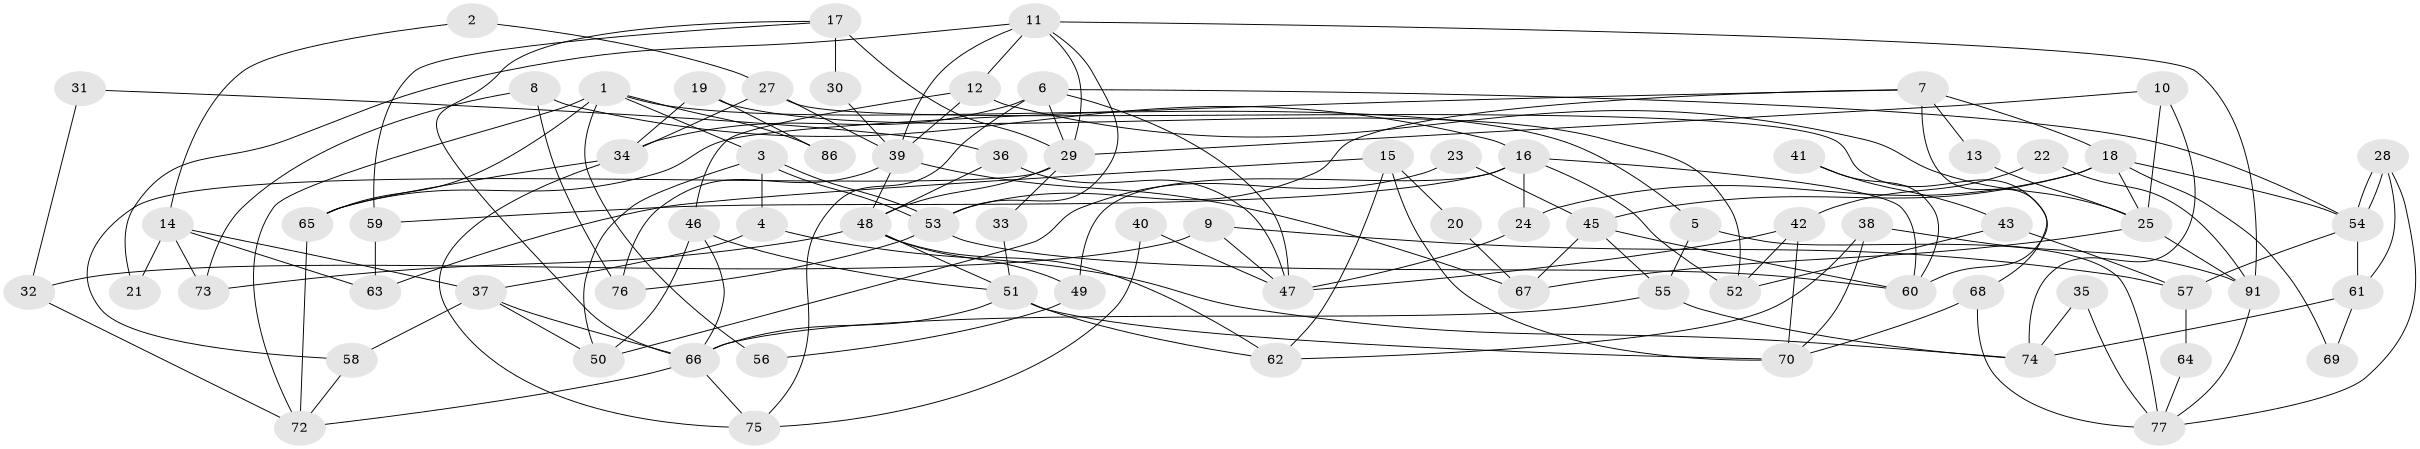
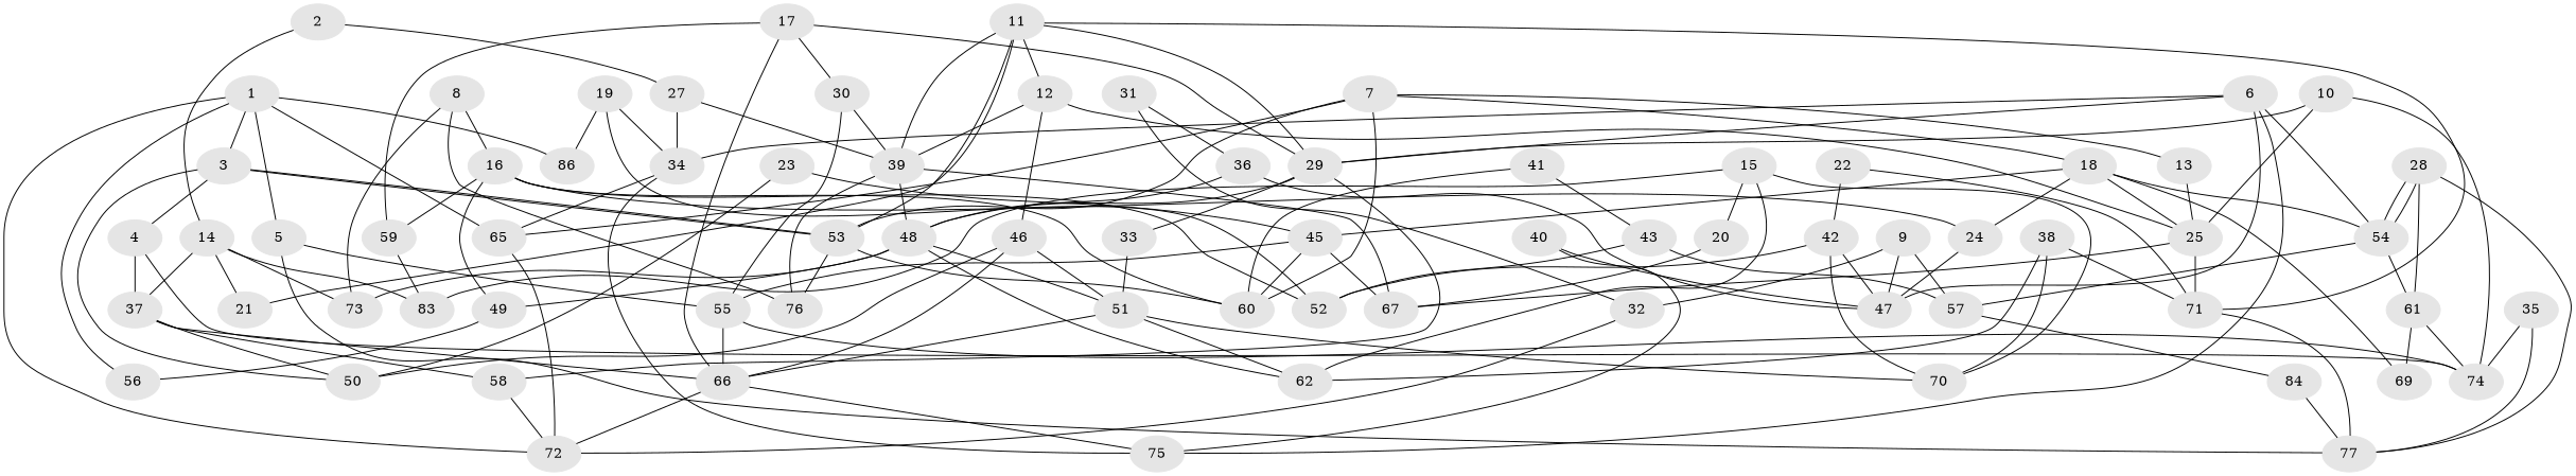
  graph {
    node [color=gray90 style=filled]
    1
    3
    5
    n4 [label=86]
    56
    65
    72
    4
    50
    53
    55
    77
    2
    14
    27
    37
    73
    21
-   63
+   63 [label=83]
    34
    39
-   68
    74
    60
    76
    66
    58
    6
    29
    47
    54
    75
    33
    48
    57
    61
    7
    13
    18
    25
    24
    45
    69
    8
    16
    49
    52
    59
    9
    32
-   64
+   64 [label=84]
    10
-   71 [label=91]
+   71
    67
    11
    12
    46
    51
    15
    20
    62
    70
    17
    30
    19
    22
    42
    23
    28
    31
    36
    35
    38
    40
    41
    43
    1 -- 3
    1 -- 5
    1 -- n4
    1 -- 56
    1 -- 65
    1 -- 72
    3 -- 4
    3 -- 50
    3 -- 53
    3 -- 53
    5 -- 55
    5 -- 77
    65 -- 72
    4 -- 37
    4 -- 74
    53 -- 60
    53 -- 76
    55 -- 74
    55 -- 66
    2 -- 14
    2 -- 27
    14 -- 37
    14 -- 73
    14 -- 21
    14 -- 63
    27 -- 34
    27 -- 39
-   27 -- 68
    37 -- 50
    37 -- 66
    37 -- 58
    34 -- 65
    34 -- 75
    39 -- 76
    39 -- 48
    39 -- 67
-   68 -- 77
-   68 -- 70
    66 -- 72
    66 -- 75
    58 -- 72
    6 -- 34
    6 -- 29
    6 -- 47
    6 -- 54
    6 -- 75
    29 -- 58
    29 -- 33
    29 -- 48
    54 -- 57
    54 -- 61
    33 -- 51
    48 -- 73
    48 -- 49
    48 -- 51
    48 -- 62
    57 -- 64
    61 -- 74
    61 -- 69
    7 -- 65
    7 -- 53
    7 -- 60
    7 -- 13
    7 -- 18
    13 -- 25
    18 -- 54
    18 -- 25
    18 -- 24
    18 -- 45
    18 -- 69
    25 -- 71
    25 -- 67
    24 -- 47
    45 -- 55
    45 -- 60
    45 -- 67
    8 -- 73
    8 -- 76
    8 -- 16
    16 -- 60
    16 -- 24
    16 -- 49
    16 -- 52
    16 -- 59
    49 -- 56
    59 -- 63
    9 -- 47
    9 -- 57
    9 -- 32
    32 -- 72
    64 -- 77
    10 -- 74
    10 -- 29
    10 -- 25
    71 -- 77
    11 -- 53
    11 -- 21
    11 -- 39
    11 -- 29
    11 -- 71
    11 -- 12
    12 -- 39
    12 -- 25
    12 -- 46
    46 -- 50
    46 -- 66
    46 -- 51
    51 -- 66
    51 -- 62
    51 -- 70
    15 -- 63
    15 -- 20
    15 -- 62
    15 -- 70
    20 -- 67
    17 -- 66
    17 -- 29
    17 -- 59
    17 -- 30
+   30 -- 55
    30 -- 39
    19 -- n4
    19 -- 34
    19 -- 52
    22 -- 71
    22 -- 42
    42 -- 47
    42 -- 52
    42 -- 70
    23 -- 50
    23 -- 45
    28 -- 77
    28 -- 54
    28 -- 54
    28 -- 61
    31 -- 32
    31 -- 36
    36 -- 47
    36 -- 48
    35 -- 77
    35 -- 74
    38 -- 71
    38 -- 62
    38 -- 70
    40 -- 47
    40 -- 75
    41 -- 60
    41 -- 43
    43 -- 57
    43 -- 52
  }
